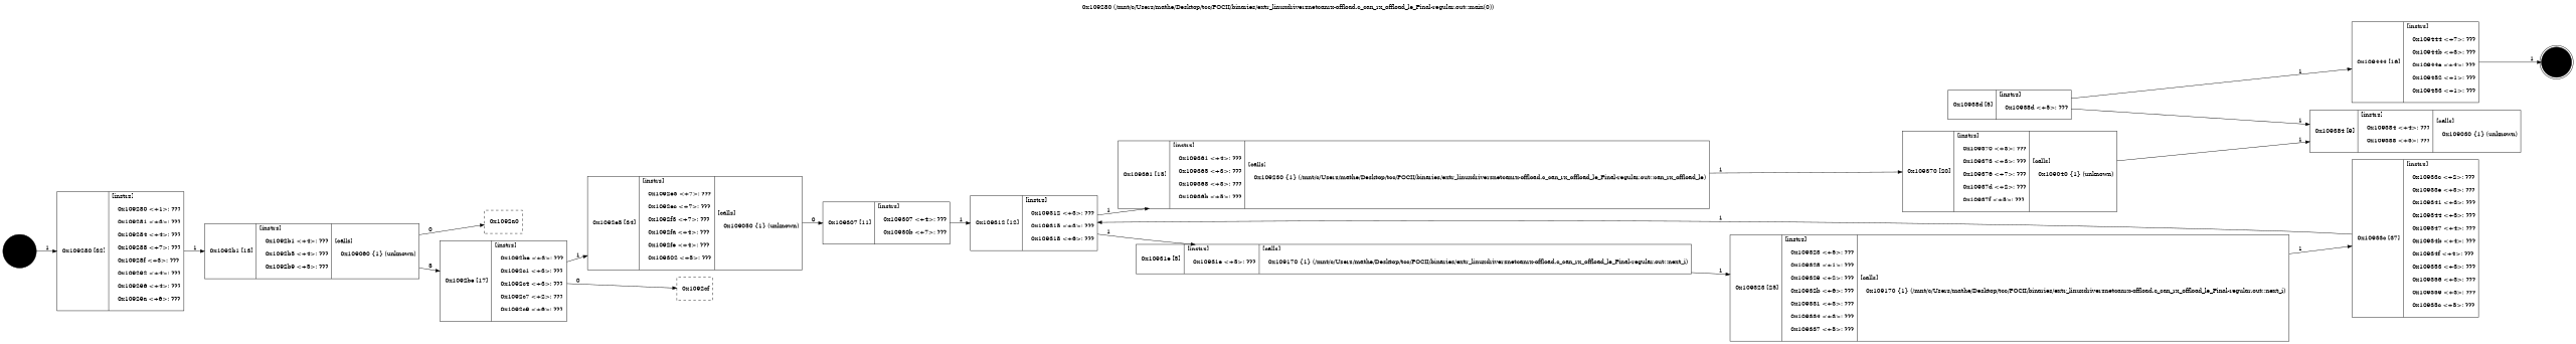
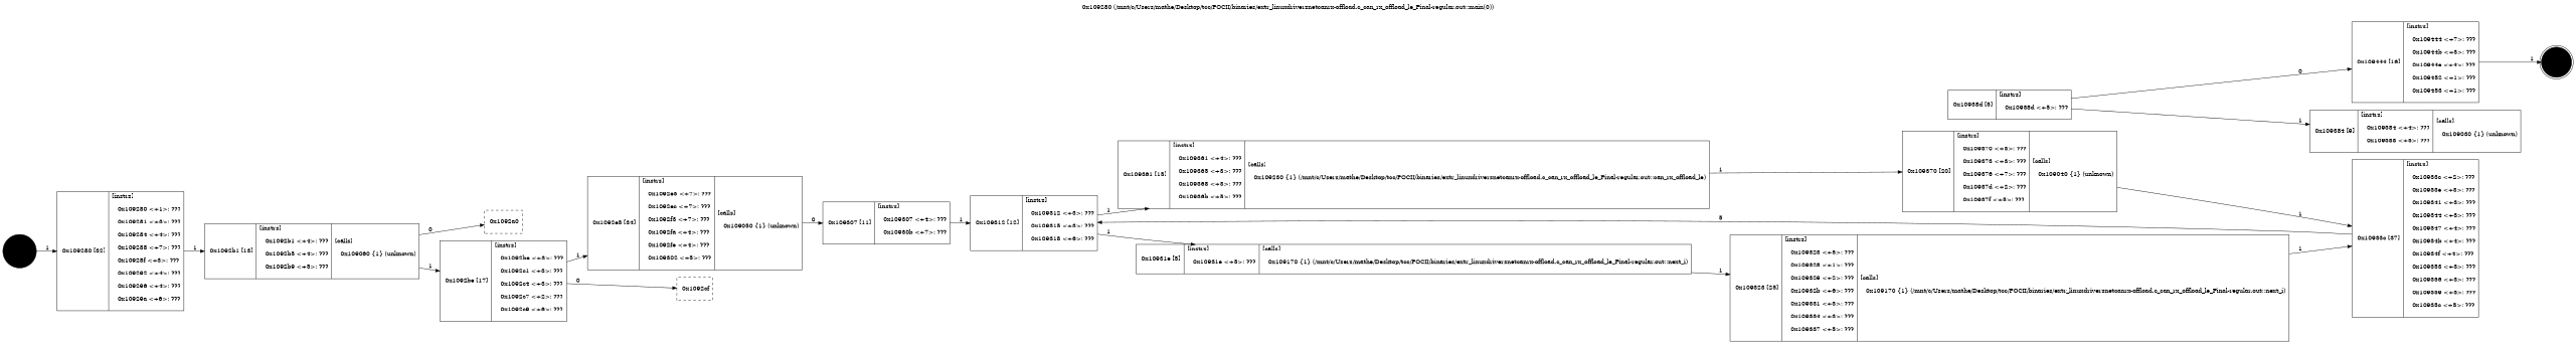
  digraph {
    label="0x109280 (/mnt/c/Users/mathe/Desktop/tcc/POCII/binaries/extr_linuxdriversnetcanrx-offload.c_can_rx_offload_le_Final-regular.out::main(0))"
    labelloc=t
    rankdir=LR
    node [shape=record]
    Entry [fillcolor=black height=0.3 shape=circle style=filled width=0.3]
    n2 [label="{\n     0x109280 [32]\l\n     | [instrs]\l\n     &nbsp;&nbsp;0x109280 \<+1\>: ???\l\n     &nbsp;&nbsp;0x109281 \<+3\>: ???\l\n     &nbsp;&nbsp;0x109284 \<+4\>: ???\l\n     &nbsp;&nbsp;0x109288 \<+7\>: ???\l\n     &nbsp;&nbsp;0x10928f \<+3\>: ???\l\n     &nbsp;&nbsp;0x109292 \<+4\>: ???\l\n     &nbsp;&nbsp;0x109296 \<+4\>: ???\l\n     &nbsp;&nbsp;0x10929a \<+6\>: ???\l\n  }"]
    n3 [label="{\n     0x1092b1 [13]\l\n     | [instrs]\l\n     &nbsp;&nbsp;0x1092b1 \<+4\>: ???\l\n     &nbsp;&nbsp;0x1092b5 \<+4\>: ???\l\n     &nbsp;&nbsp;0x1092b9 \<+5\>: ???\l\n     | [calls]\l\n     &nbsp;&nbsp;0x109060 \{1\} (unknown)\l\n  }"]
    n4 [label="{\n     0x1092a0\l\n  }" style=dashed]
    n5 [label="{\n     0x1092be [17]\l\n     | [instrs]\l\n     &nbsp;&nbsp;0x1092be \<+3\>: ???\l\n     &nbsp;&nbsp;0x1092c1 \<+3\>: ???\l\n     &nbsp;&nbsp;0x1092c4 \<+3\>: ???\l\n     &nbsp;&nbsp;0x1092c7 \<+2\>: ???\l\n     &nbsp;&nbsp;0x1092c9 \<+6\>: ???\l\n  }"]
    n6 [label="{\n     0x1092e5 [34]\l\n     | [instrs]\l\n     &nbsp;&nbsp;0x1092e5 \<+7\>: ???\l\n     &nbsp;&nbsp;0x1092ec \<+7\>: ???\l\n     &nbsp;&nbsp;0x1092f3 \<+7\>: ???\l\n     &nbsp;&nbsp;0x1092fa \<+4\>: ???\l\n     &nbsp;&nbsp;0x1092fe \<+4\>: ???\l\n     &nbsp;&nbsp;0x109302 \<+5\>: ???\l\n     | [calls]\l\n     &nbsp;&nbsp;0x109050 \{1\} (unknown)\l\n  }"]
    n7 [label="{\n     0x1092cf\l\n  }" style=dashed]
    n8 [label="{\n     0x109307 [11]\l\n     | [instrs]\l\n     &nbsp;&nbsp;0x109307 \<+4\>: ???\l\n     &nbsp;&nbsp;0x10930b \<+7\>: ???\l\n  }"]
    n9 [label="{\n     0x109312 [12]\l\n     | [instrs]\l\n     &nbsp;&nbsp;0x109312 \<+3\>: ???\l\n     &nbsp;&nbsp;0x109315 \<+3\>: ???\l\n     &nbsp;&nbsp;0x109318 \<+6\>: ???\l\n  }"]
    n10 [label="{\n     0x109361 [15]\l\n     | [instrs]\l\n     &nbsp;&nbsp;0x109361 \<+4\>: ???\l\n     &nbsp;&nbsp;0x109365 \<+3\>: ???\l\n     &nbsp;&nbsp;0x109368 \<+3\>: ???\l\n     &nbsp;&nbsp;0x10936b \<+5\>: ???\l\n     | [calls]\l\n     &nbsp;&nbsp;0x109230 \{1\} (/mnt/c/Users/mathe/Desktop/tcc/POCII/binaries/extr_linuxdriversnetcanrx-offload.c_can_rx_offload_le_Final-regular.out::can_rx_offload_le)\l\n  }"]
    n11 [label="{\n     0x10931e [5]\l\n     | [instrs]\l\n     &nbsp;&nbsp;0x10931e \<+5\>: ???\l\n     | [calls]\l\n     &nbsp;&nbsp;0x109170 \{1\} (/mnt/c/Users/mathe/Desktop/tcc/POCII/binaries/extr_linuxdriversnetcanrx-offload.c_can_rx_offload_le_Final-regular.out::next_i)\l\n  }"]
    n12 [label="{\n     0x109370 [20]\l\n     | [instrs]\l\n     &nbsp;&nbsp;0x109370 \<+3\>: ???\l\n     &nbsp;&nbsp;0x109373 \<+3\>: ???\l\n     &nbsp;&nbsp;0x109376 \<+7\>: ???\l\n     &nbsp;&nbsp;0x10937d \<+2\>: ???\l\n     &nbsp;&nbsp;0x10937f \<+5\>: ???\l\n     | [calls]\l\n     &nbsp;&nbsp;0x109040 \{1\} (unknown)\l\n  }"]
    n13 [label="{\n     0x109323 [25]\l\n     | [instrs]\l\n     &nbsp;&nbsp;0x109323 \<+5\>: ???\l\n     &nbsp;&nbsp;0x109328 \<+1\>: ???\l\n     &nbsp;&nbsp;0x109329 \<+2\>: ???\l\n     &nbsp;&nbsp;0x10932b \<+6\>: ???\l\n     &nbsp;&nbsp;0x109331 \<+3\>: ???\l\n     &nbsp;&nbsp;0x109334 \<+3\>: ???\l\n     &nbsp;&nbsp;0x109337 \<+5\>: ???\l\n     | [calls]\l\n     &nbsp;&nbsp;0x109170 \{1\} (/mnt/c/Users/mathe/Desktop/tcc/POCII/binaries/extr_linuxdriversnetcanrx-offload.c_can_rx_offload_le_Final-regular.out::next_i)\l\n  }"]
    n14 [label="{\n     0x109384 [9]\l\n     | [instrs]\l\n     &nbsp;&nbsp;0x109384 \<+4\>: ???\l\n     &nbsp;&nbsp;0x109388 \<+5\>: ???\l\n     | [calls]\l\n     &nbsp;&nbsp;0x109030 \{1\} (unknown)\l\n  }"]
    n15 [label="{\n     0x10933c [37]\l\n     | [instrs]\l\n     &nbsp;&nbsp;0x10933c \<+2\>: ???\l\n     &nbsp;&nbsp;0x10933e \<+3\>: ???\l\n     &nbsp;&nbsp;0x109341 \<+3\>: ???\l\n     &nbsp;&nbsp;0x109344 \<+3\>: ???\l\n     &nbsp;&nbsp;0x109347 \<+4\>: ???\l\n     &nbsp;&nbsp;0x10934b \<+4\>: ???\l\n     &nbsp;&nbsp;0x10934f \<+4\>: ???\l\n     &nbsp;&nbsp;0x109353 \<+3\>: ???\l\n     &nbsp;&nbsp;0x109356 \<+3\>: ???\l\n     &nbsp;&nbsp;0x109359 \<+3\>: ???\l\n     &nbsp;&nbsp;0x10935c \<+5\>: ???\l\n  }"]
    n16 [label="{\n     0x10938d [5]\l\n     | [instrs]\l\n     &nbsp;&nbsp;0x10938d \<+5\>: ???\l\n  }"]
    n17 [label="{\n     0x109444 [16]\l\n     | [instrs]\l\n     &nbsp;&nbsp;0x109444 \<+7\>: ???\l\n     &nbsp;&nbsp;0x10944b \<+3\>: ???\l\n     &nbsp;&nbsp;0x10944e \<+4\>: ???\l\n     &nbsp;&nbsp;0x109452 \<+1\>: ???\l\n     &nbsp;&nbsp;0x109453 \<+1\>: ???\l\n  }"]
    Exit [fillcolor=black height=0.3 peripheries=2 shape=circle style=filled width=0.3]
    Entry -> n2 [label=" 1"]
    n2 -> n3 [label=" 1"]
    n3 -> n4 [label=" 0"]
-   n3 -> n5 [label=" 5"]
+   n3 -> n5 [label=" 1"]
    n5 -> n6 [label=" 1"]
    n5 -> n7 [label=" 0"]
    n6 -> n8 [label=" 0"]
    n8 -> n9 [label=" 1"]
    n9 -> n10 [label=" 1"]
    n9 -> n11 [label=" 1"]
    n10 -> n12 [label=" 1"]
    n11 -> n13 [label=" 1"]
-   n12 -> n14 [label=" 1"]
+   n12 -> n15 [label=" 1"]
    n13 -> n15 [label=" 1"]
-   n15 -> n9 [label=" 1"]
+   n15 -> n9 [label=" 5"]
    n16 -> n14 [label=" 1"]
-   n16 -> n17 [label=" 1"]
+   n16 -> n17 [label=" 0"]
    n17 -> Exit [label=" 1"]
  }
